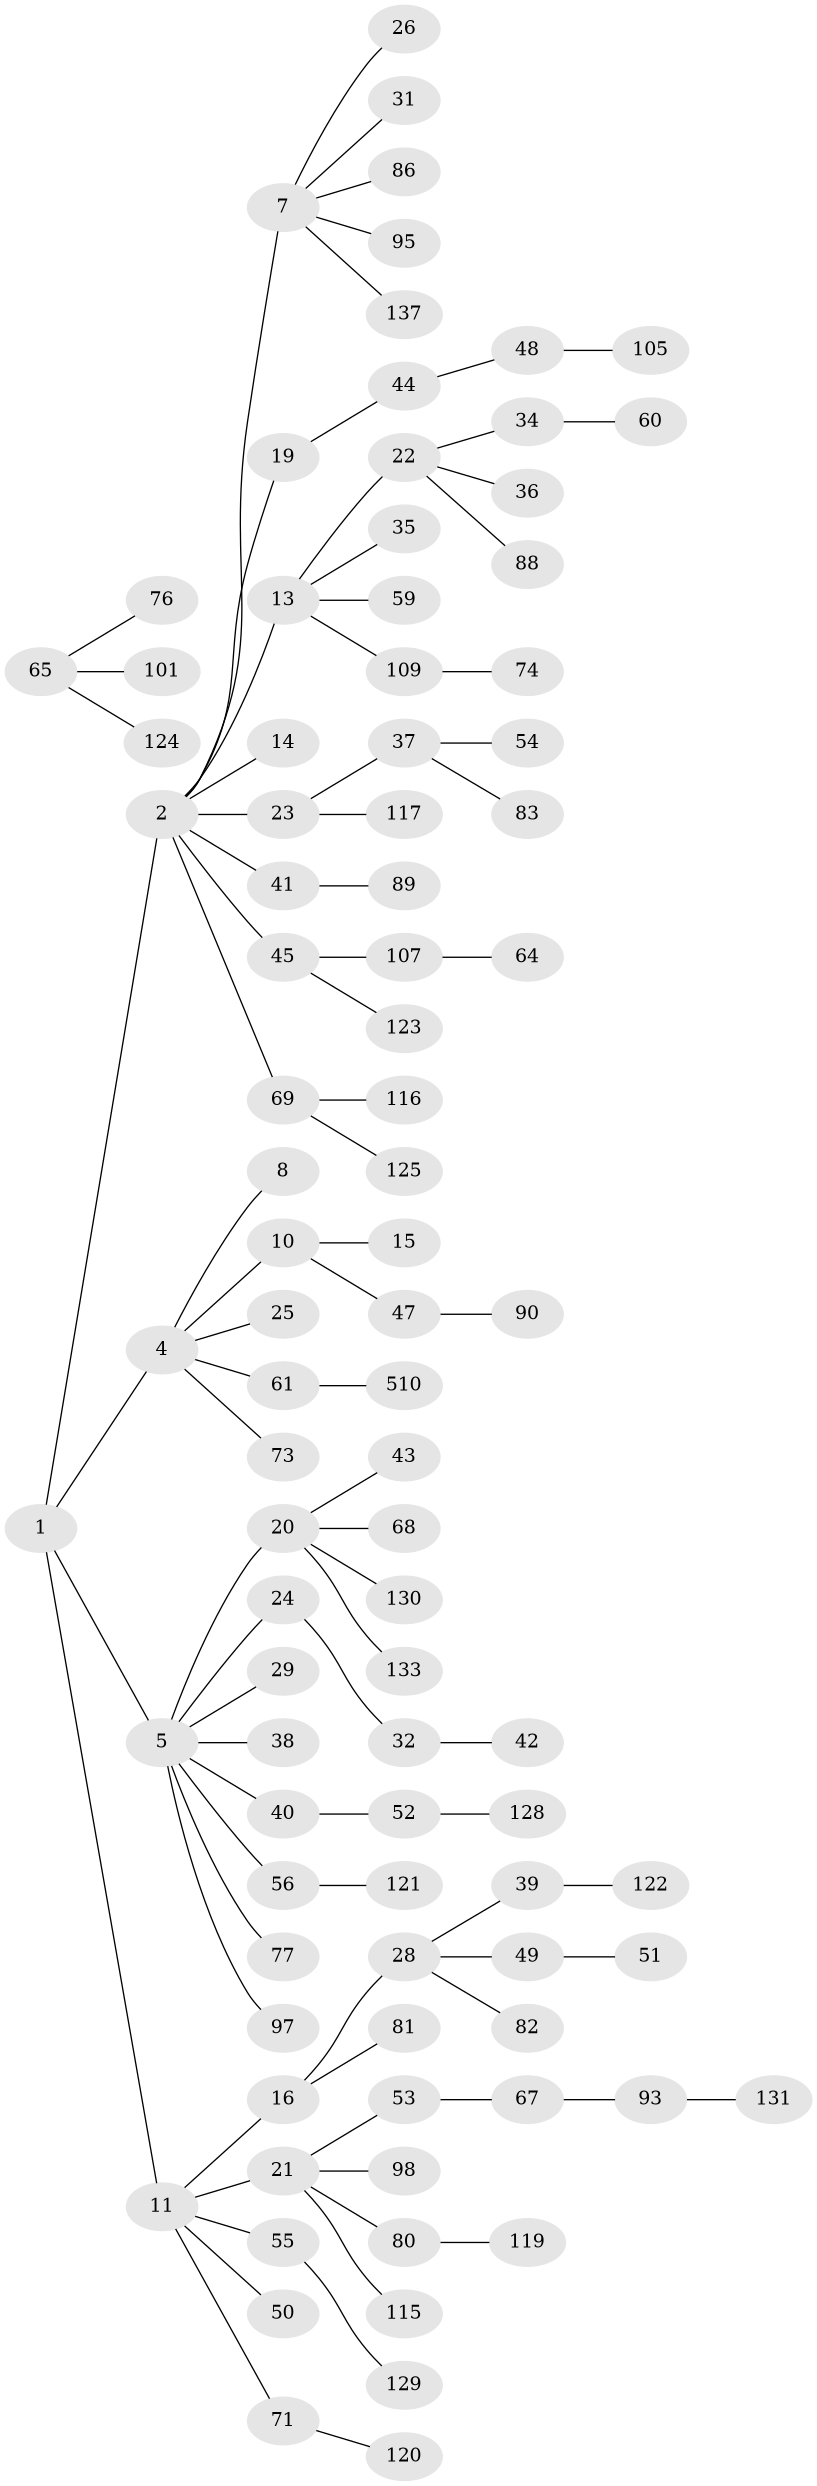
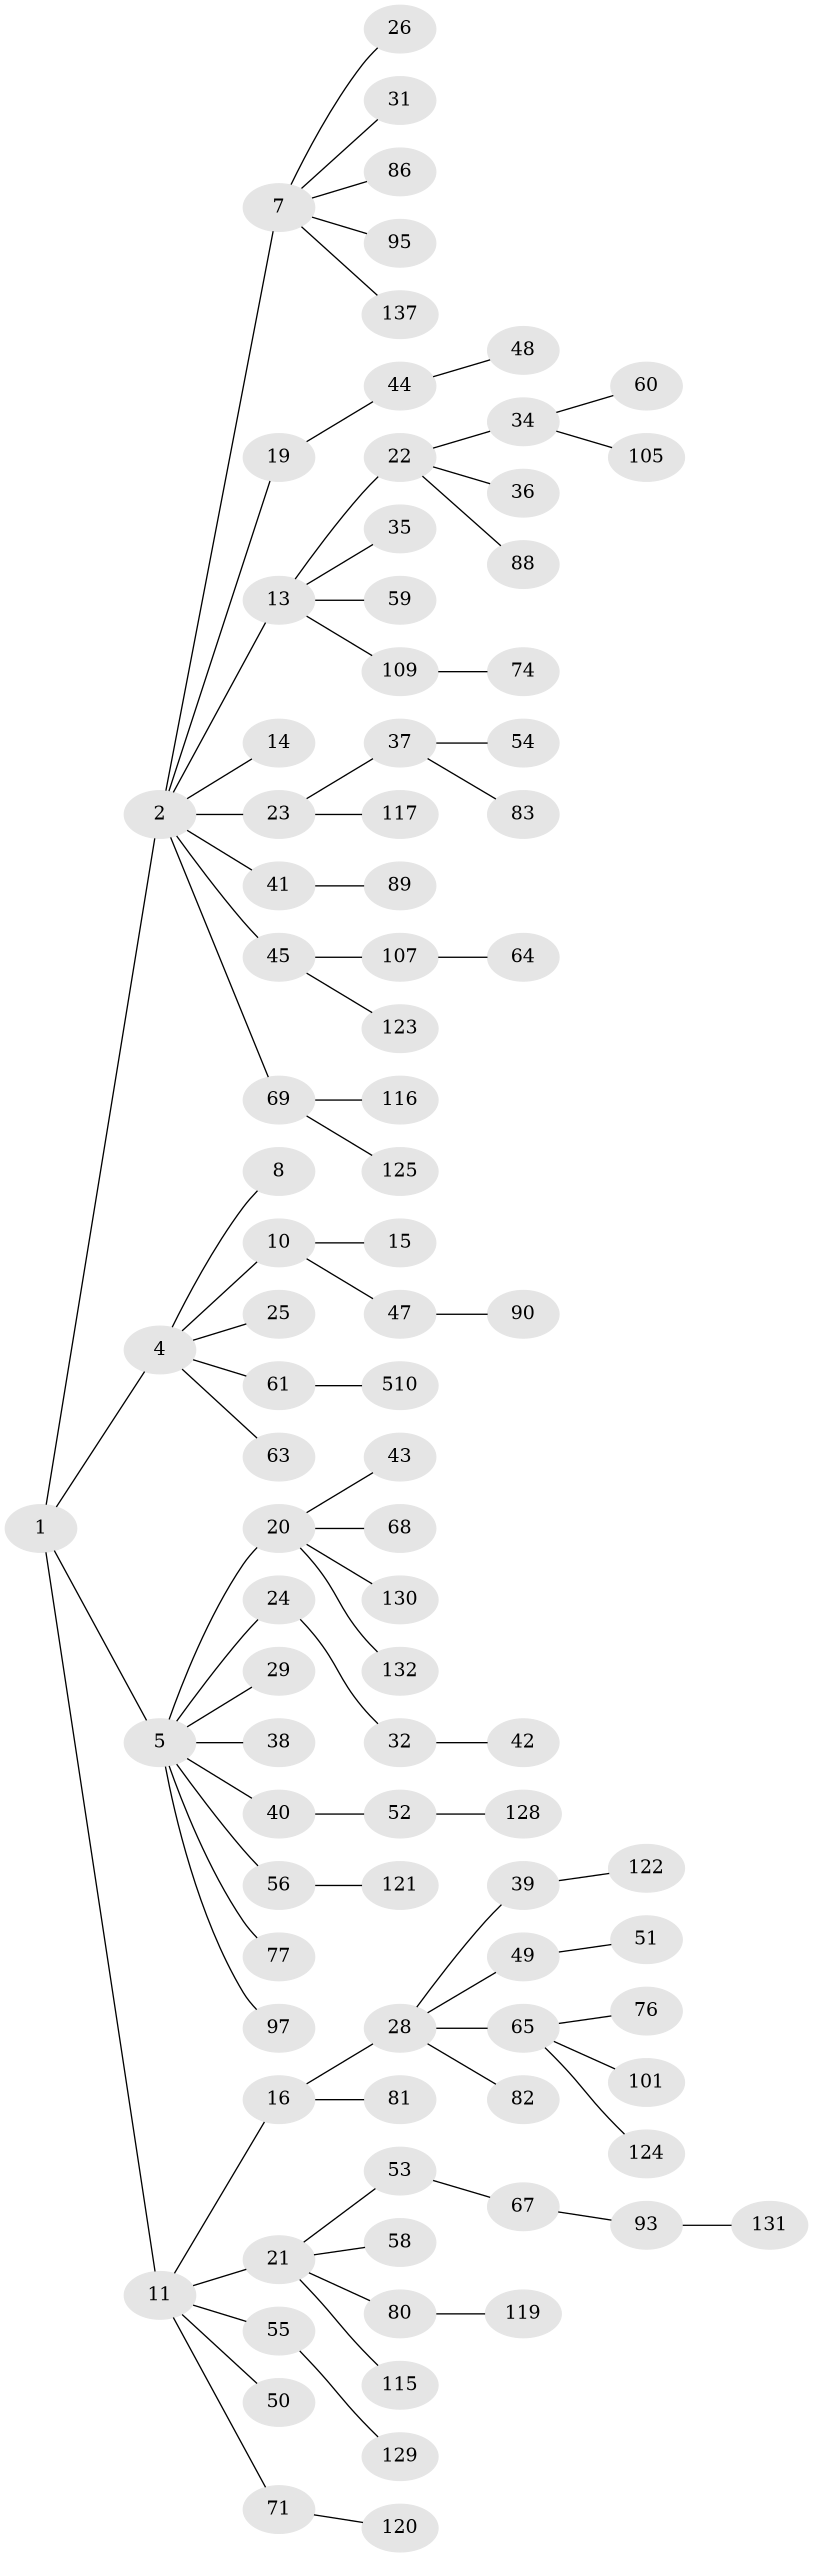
  graph {
    rankdir=LR
    node [color=gray90 style=filled]
    1 [super="+3"]
    2 [super="+5"]
    4 [super="+6"]
    n4 [label=5 super="+18"]
    11 [super="+17"]
    7 [super="+106"]
    n7 [label=19]
    13 [super="+19"]
    14
    23
    41 [super="+79"]
    45 [super="+103"]
    69
    8
    10 [super="+27"]
    25 [super="+122"]
    61 [super="+100"]
-   73
+   73 [label=63]
    20 [super="+30"]
    24
    29
    38
    40 [super="+134"]
    56 [super="+111"]
    77
    97 [super="+135"]
    16
    21 [super="+46"]
    55 [super="+91"]
    n30 [label=50]
    71 [super="+84"]
    26 [super="+96"]
    31 [super="+98"]
    86
    95
    137
    44 [super="+90"]
    22
    35 [super="+66"]
    59 [super="+133"]
    109
    37 [super="+75"]
    117
    89
    107 [super="+114"]
    123 [super="+127"]
    116
    125
    15 [super="+63"]
    47 [super="+62"]
    n51 [label=510]
    43
    68 [super="+104"]
    130
-   132 [label=133]
+   132
    32 [super="+136"]
    52 [super="+85"]
    121
    n59 [label=90]
    28 [super="+33"]
    81
    53
-   58 [label=98]
+   58
    80 [super="+126"]
    115
    129
    120
    48 [super="+50"]
    34 [super="+57"]
    36 [super="+92"]
    88
    74 [super="+78"]
    39 [super="+87"]
    49 [super="+99"]
    65 [super="+113"]
    82
    67 [super="+108"]
    119
    60 [super="+72"]
    105
    54
    83
    42
    n84 [label=122 super="+118"]
    51
    76
    101
    124
    128
    64
    93 [super="+102"]
    131
    1 -- 2
    1 -- 4
    1 -- n4
    1 -- 11
    2 -- 7
    2 -- n7
    2 -- 13
    2 -- 14
    2 -- 23
    2 -- 41
    2 -- 45
    2 -- 69
    4 -- 8
    4 -- 10
    4 -- 25
    4 -- 61
    4 -- 73
    n4 -- 20
    n4 -- 24
    n4 -- 29
    n4 -- 38
    n4 -- 40
    n4 -- 56
    n4 -- 77
    n4 -- 97
    11 -- 16
    11 -- 21
    11 -- 55
    11 -- n30
    11 -- 71
    7 -- 26
    7 -- 31
    7 -- 86
    7 -- 95
    7 -- 137
    n7 -- 44
    13 -- 22
    13 -- 35
    13 -- 59
    13 -- 109
    23 -- 37
    23 -- 117
    41 -- 89
    45 -- 107
    45 -- 123
    69 -- 116
    69 -- 125
    10 -- 15
    10 -- 47
    61 -- n51
    20 -- 43
    20 -- 68
    20 -- 130
    20 -- 132
    24 -- 32
    40 -- 52
    56 -- 121
    16 -- 28
    16 -- 81
    21 -- 53
    21 -- 58
    21 -- 80
    21 -- 115
    55 -- 129
    71 -- 120
    44 -- 48
    22 -- 34
    22 -- 36
    22 -- 88
    109 -- 74
    37 -- 54
    37 -- 83
    107 -- 64
    47 -- n59
    32 -- 42
    52 -- 128
    28 -- 39
    28 -- 49
+   28 -- 65
    28 -- 82
    53 -- 67
    80 -- 119
    34 -- 60
-   48 -- 105
+   34 -- 105
    39 -- n84
    49 -- 51
    65 -- 76
    65 -- 101
    65 -- 124
    67 -- 93
    93 -- 131
  }
